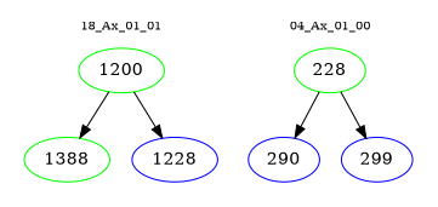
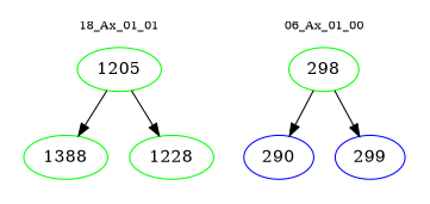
  digraph {
    node [color=green]
    edge [color=black]
-   n1 [label=1200]
+   n1 [label=1205]
    n2 [label=1388]
-   n3 [color=blue label=1228]
-   n4 [label=228]
+   n3 [label=1228]
+   n4 [label=298]
    n5 [color=blue label=290]
    n6 [color=blue label=299]
    subgraph cluster_1 {
      color=white
      fontsize=10
      label="18_Ax_01_01"
      n1
      n2
      n3
    }
    subgraph cluster_2 {
      color=white
      fontsize=10
-     label="04_Ax_01_00"
+     label="06_Ax_01_00"
      n4
      n5
      n6
    }
    n1 -> n2
    n1 -> n3
    n4 -> n5
    n4 -> n6
  }
